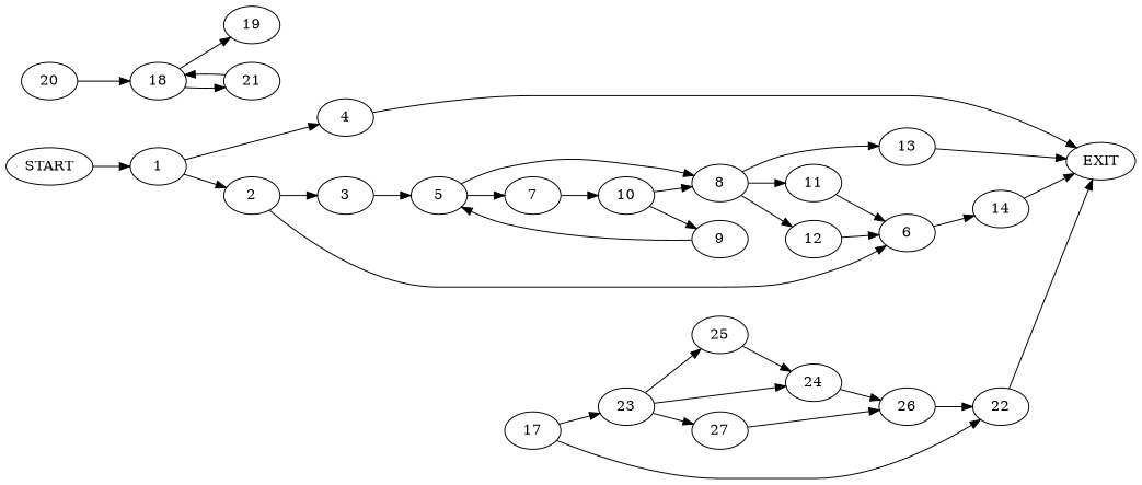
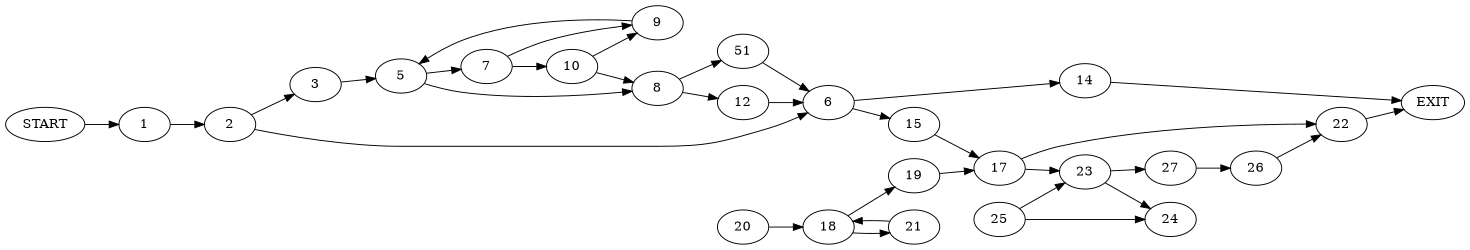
  digraph {
    rankdir=LR
    n1 [label=START]
    1
    2
-   4
    3
    6
    5
    n8 [label=EXIT]
    14
+   15
    7
    8
    9
    10
-   11
+   11 [label=51]
    12
-   13
    17
    22
    23
    18
    19
    21
    24
    25
    27
    20
    26
    n1 -> 1
    1 -> 2
-   1 -> 4
    2 -> 3
    2 -> 6
-   4 -> n8
    3 -> 5
    6 -> 14
+   6 -> 15
    5 -> 7
    5 -> 8
    14 -> n8
+   15 -> 17
+   7 -> 9
    7 -> 10
    8 -> 11
    8 -> 12
-   8 -> 13
    9 -> 5
    10 -> 8
    10 -> 9
    11 -> 6
    12 -> 6
-   13 -> n8
    17 -> 22
    17 -> 23
    22 -> n8
    23 -> 24
-   23 -> 25
+   25 -> 23
    23 -> 27
    18 -> 19
    18 -> 21
+   19 -> 17
    21 -> 18
-   24 -> 26
    25 -> 24
    27 -> 26
    20 -> 18
    26 -> 22
  }
